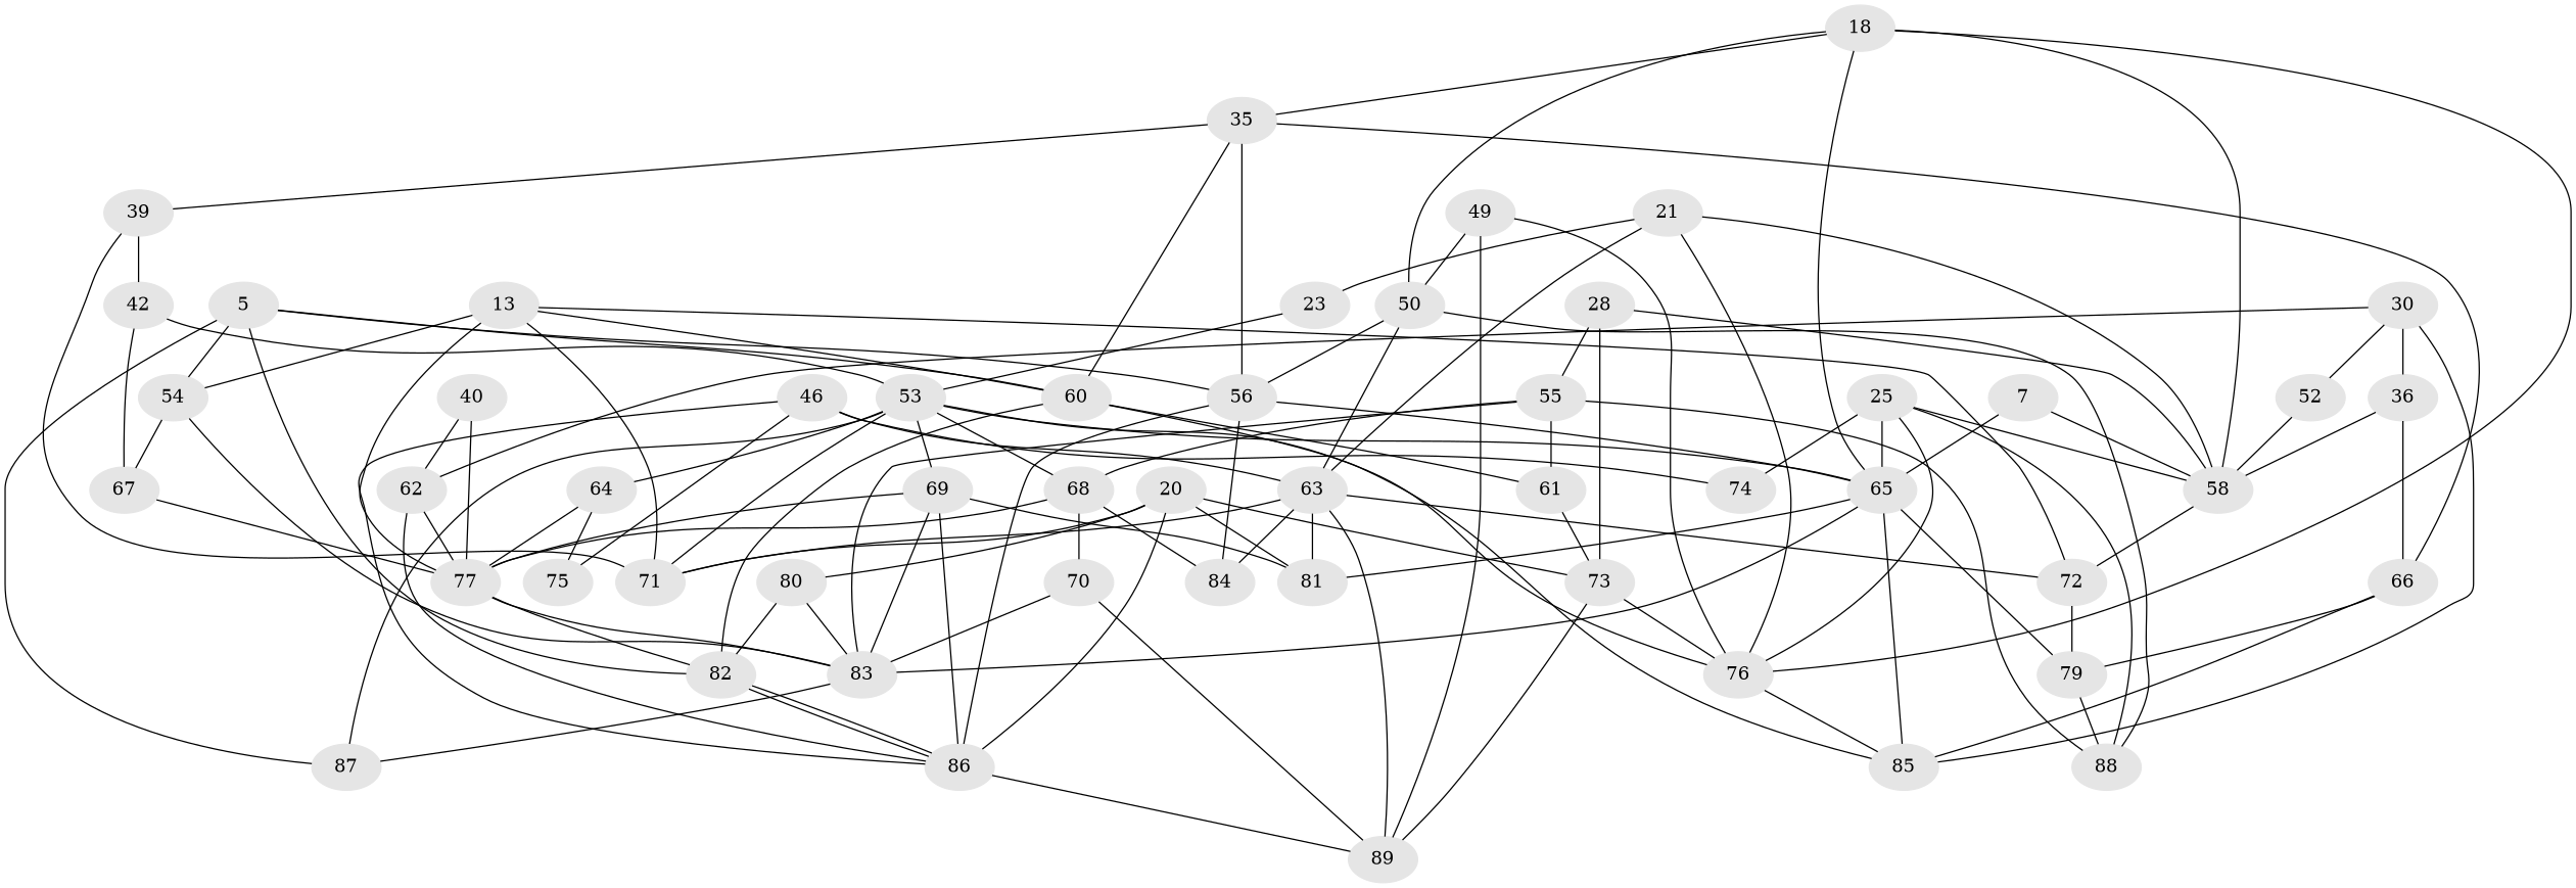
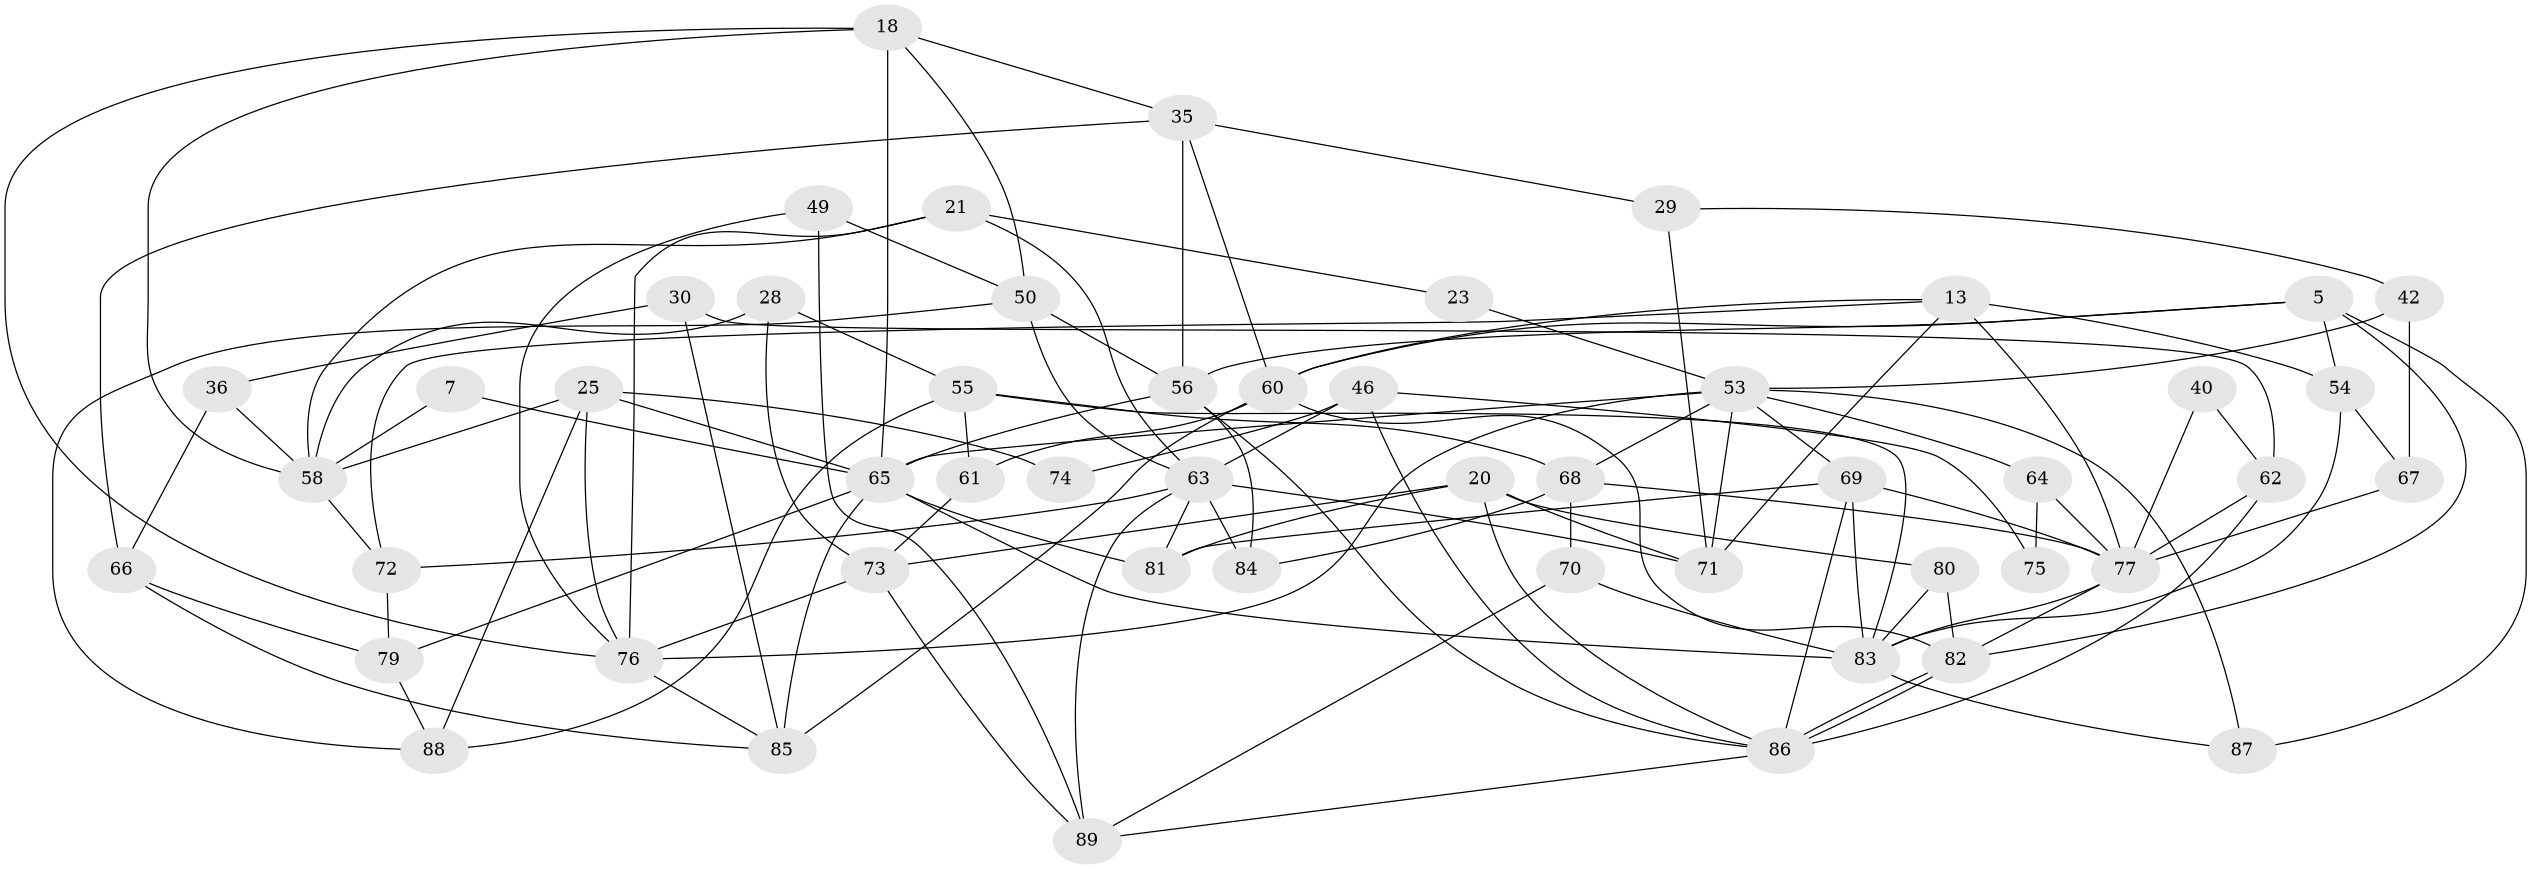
  graph {
    node [color=gray90 style=filled]
    n1 [label=54]
    5
    56
    60 [super="+45"]
    82 [super="+6"]
    87
    67
    83 [super="+33+37"]
    65 [super="+59+43"]
    86 [super="+8+78+51"]
    84
    85 [super="+31+57"]
    61
    58 [super="+26"]
    72
    7
    81 [super="+54"]
    79
    13 [super="+10"]
    71 [super="+15"]
    77 [super="+38+1"]
    18 [super="+17"]
    35
    50 [super="+47"]
    76 [super="+16"]
-   39
+   39 [label=29]
    66
    63 [super="+3+12+44"]
    88
    21
    23
    53 [super="+34"]
    89 [super="+48"]
    64
    68
    69 [super="+4+27"]
    25 [super="+2"]
    74
    55 [super="+9"]
    28
    73 [super="+22"]
    n42 [label=20 super="+11"]
    80
    30
    36
-   52
    62 [super="+20"]
    42
    40
    46
    75
    49
    70
    n1 -- 67
    n1 -- 83
    5 -- n1
    5 -- 56
    5 -- 60
    5 -- 82 [weight=2]
    5 -- 87
    56 -- 65
    56 -- 86
    56 -- 84
    60 -- 82
    60 -- 85 [weight=2]
    60 -- 61
    82 -- 86
    82 -- 86
    67 -- 77
    83 -- 87
    65 -- 83
    65 -- 85 [weight=2]
    65 -- 81
    65 -- 79
    86 -- 89
    61 -- 73
    58 -- 72
    72 -- 79
    7 -- 65
    7 -- 58
    79 -- 88
    13 -- n1 [weight=2]
    13 -- 60 [weight=2]
    13 -- 72
    13 -- 71
    13 -- 77 [weight=2]
    77 -- 82
    77 -- 83
    18 -- 65
    18 -- 58
    18 -- 35
    18 -- 50
    18 -- 76
    35 -- 56
    35 -- 60
    35 -- 39
    35 -- 66
    50 -- 56
    50 -- 63
    50 -- 88
    76 -- 85
    39 -- 71
    39 -- 42
    66 -- 85
    66 -- 79
    63 -- 84
    63 -- 72
    63 -- 81
    63 -- 71
    63 -- 89 [weight=2]
    21 -- 58
    21 -- 76
    21 -- 63
    21 -- 23
    23 -- 53
    53 -- 87
    53 -- 65
    53 -- 71 [weight=2]
    53 -- 76 [weight=2]
    53 -- 64 [weight=2]
    53 -- 68
    53 -- 69
    64 -- 77
    64 -- 75
    68 -- 84
    68 -- 77
    68 -- 70
    69 -- 83 [weight=2]
    69 -- 86 [weight=3]
    69 -- 81
    69 -- 77 [weight=2]
    25 -- 65 [weight=2]
    25 -- 58
    25 -- 76
    25 -- 88
    25 -- 74
    55 -- 83
    55 -- 61
    55 -- 88
    55 -- 68
    28 -- 58 [weight=2]
    28 -- 55 [weight=2]
    28 -- 73
    73 -- 76
    73 -- 89
    n42 -- 86
    n42 -- 81 [weight=2]
    n42 -- 71 [weight=2]
    n42 -- 73
    n42 -- 80
    80 -- 82
    80 -- 83
    30 -- 85 [weight=2]
    30 -- 36
-   30 -- 52
    30 -- 62
    36 -- 58
    36 -- 66
-   52 -- 58
    62 -- 86
    62 -- 77 [weight=2]
    42 -- 67
    42 -- 53
    40 -- 77
    40 -- 62
    46 -- 86
    46 -- 63
    46 -- 74
    46 -- 75
    49 -- 50
    49 -- 76
    49 -- 89
    70 -- 83
    70 -- 89
  }
